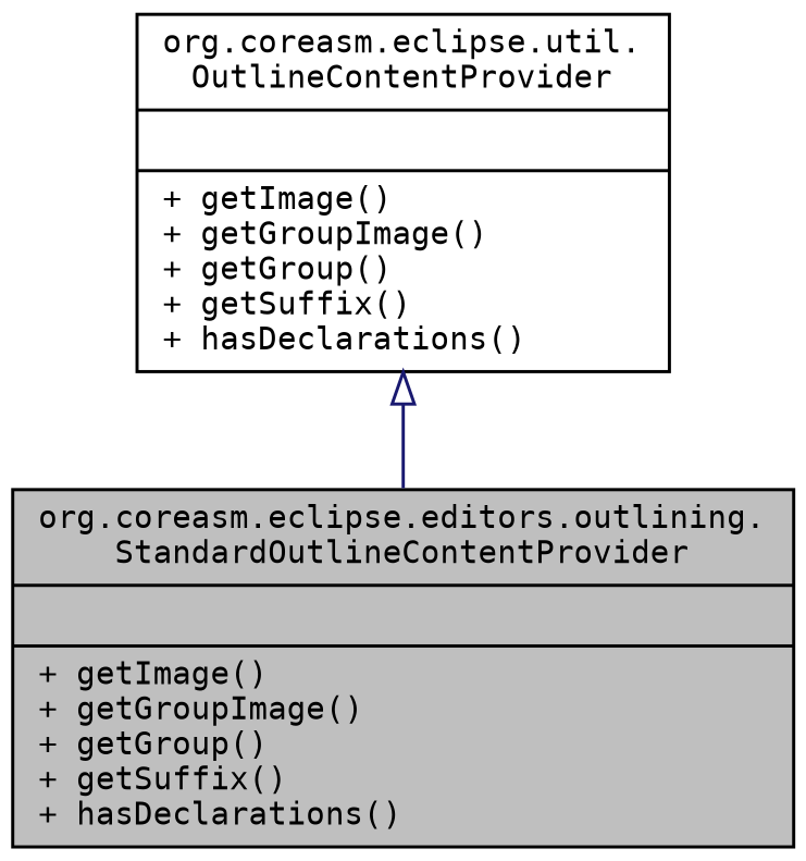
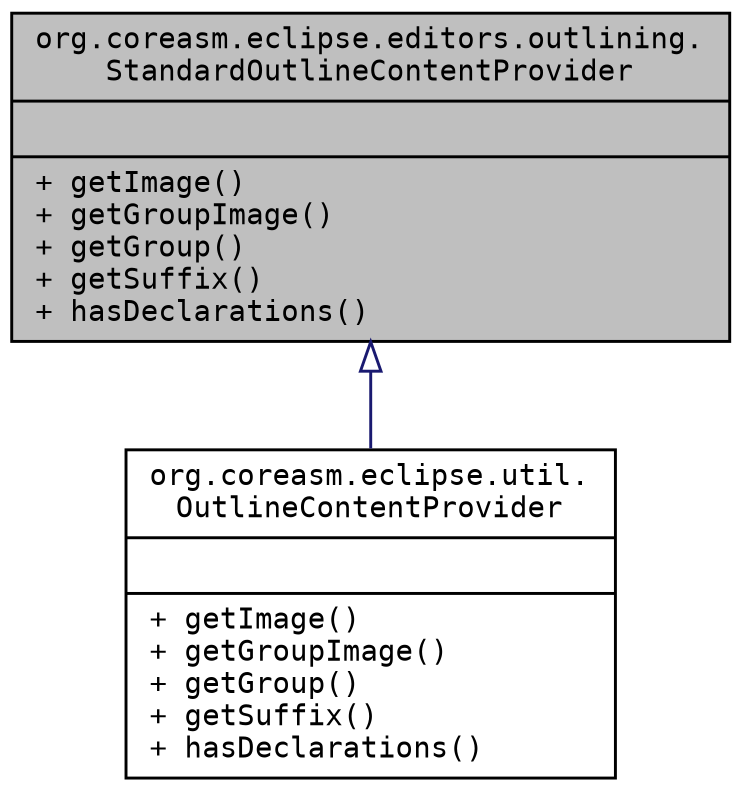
  digraph {
    fontname="DejaVu Sans Mono"
    node [color=black fontname="DejaVu Sans Mono" fontsize=10 shape=record]
    n1 [fillcolor=grey75 fontcolor=black height=0.2 label="{org.coreasm.eclipse.editors.outlining.\lStandardOutlineContentProvider\n||+ getImage()\l+ getGroupImage()\l+ getGroup()\l+ getSuffix()\l+ hasDeclarations()\l}" style=filled width=0.4]
    n2 [height=0.2 label="{org.coreasm.eclipse.util.\lOutlineContentProvider\n||+ getImage()\l+ getGroupImage()\l+ getGroup()\l+ getSuffix()\l+ hasDeclarations()\l}" width=0.4]
-   n2 -> n1 [arrowtail=onormal color=midnightblue dir=back fontname="DejaVu Sans Mono" fontsize=10 labelfontname=Helvetica labelfontsize=10 style=solid]
+   n1 -> n2 [arrowtail=onormal color=midnightblue dir=back fontname="DejaVu Sans Mono" fontsize=10 labelfontname=Helvetica labelfontsize=10 style=solid]
  }
